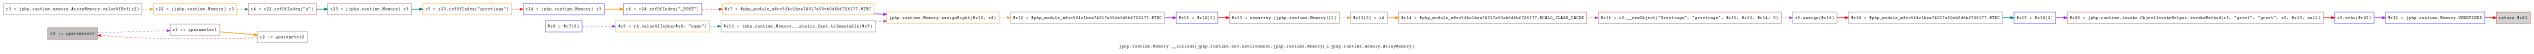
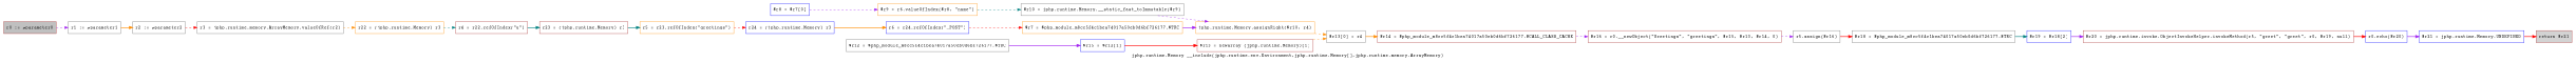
  digraph {
    fontname="Courier Prime"
    label="jphp.runtime.Memory __include(jphp.runtime.env.Environment,jphp.runtime.Memory[],jphp.runtime.memory.ArrayMemory)"
    rankdir=LR
    node [color=brown fontname="Courier Prime" shape=box]
    edge [color=purple fontname="Courier Prime" style=bold]
    n1 [fillcolor=gray label="r0 := @parameter0" style=filled]
    n2 [color=gray40 label="r1 := @parameter1"]
    n3 [color=gray40 label="r2 := @parameter2"]
    n4 [color=gray40 label="r3 = jphp.runtime.memory.ArrayMemory.valueOfRef(r2)"]
    n5 [color=darkorange label="r22 = (jphp.runtime.Memory) r3"]
    n6 [label="r4 = r22.refOfIndex(\"u\")"]
    n7 [label="r23 = (jphp.runtime.Memory) r3"]
    n8 [color=darkorange label="r5 = r23.refOfIndex(\"greetings\")"]
-   n9 [color=blue label="r24 = (php.runtime.Memory) r3"]
+   n9 [color=blue label="r24 = (jphp.runtime.Memory) r3"]
    n10 [color=blue label="r6 = r24.refOfIndex(\"_POST\")"]
    n11 [color=darkorange label="$r7 = $php_module_m8cc5f4c1bea74017a50eb0d6bf726177.$TRC"]
    n12 [color=darkorange label="jphp.runtime.Memory.assignRight($r10, r4)"]
    n13 [color=blue label="$r8 = $r7[0]"]
    n14 [color=darkorange label="$r9 = r6.valueOfIndex($r8, \"name\")"]
    n15 [color=gray40 label="$r10 = jphp.runtime.Memory.__static_fast_toImmutable($r9)"]
    n16 [color=gray40 label="$r12 = $php_module_m8cc5f4c1bea74017a50eb0d6bf726177.$TRC"]
    n17 [color=blue label="$r15 = $r12[1]"]
    n18 [label="$r13 = newarray (jphp.runtime.Memory)[1]"]
    n19 [color=gray40 label="$r13[0] = r4"]
    n20 [label="$r14 = $php_module_m8cc5f4c1bea74017a50eb0d6bf726177.$CALL_CLASS_CACHE"]
    n21 [label="$r16 = r0.__newObject(\"Greetings\", \"greetings\", $r15, $r13, $r14, 0)"]
    n22 [color=gray40 label="r5.assign($r16)"]
    n23 [color=gray40 label="$r18 = $php_module_m8cc5f4c1bea74017a50eb0d6bf726177.$TRC"]
    n24 [color=blue label="$r19 = $r18[2]"]
    n25 [label="$r20 = jphp.runtime.invoke.ObjectInvokeHelper.invokeMethod(r5, \"greet\", \"greet\", r0, $r19, null)"]
    n26 [color=blue label="r0.echo($r20)"]
    n27 [color=blue label="$r21 = jphp.runtime.Memory.UNDEFINED"]
    n28 [fillcolor=lightgray label="return $r21" style=filled]
    n1 -> n2 [style=dashed]
    n2 -> n3 [color=darkorange]
-   n3 -> n1 [color=red style=dashed]
+   n3 -> n4 [color=red style=dashed]
    n4 -> n5 [color=darkorange style=dashed]
    n5 -> n6 [color=teal style=dashed]
    n6 -> n7 [color=teal]
    n7 -> n8 [color=teal]
    n8 -> n9 [color=red style=dashed]
    n9 -> n10 [color=darkorange]
    n10 -> n11 [color=red style=dashed]
    n11 -> n12
-   n12 -> n16 [color=darkorange style=dashed]
+   n12 -> n19 [color=darkorange style=dashed]
    n13 -> n14 [style=dashed]
    n14 -> n15 [color=teal style=dashed]
    n15 -> n12 [style=dashed]
    n16 -> n17
    n17 -> n18 [color=red]
    n18 -> n19 [color=darkorange style=dashed]
    n19 -> n20 [color=darkorange]
    n20 -> n21 [style=dashed]
    n21 -> n22 [style=dashed]
    n22 -> n23 [color=red]
    n23 -> n24 [color=teal]
    n24 -> n25
    n25 -> n26 [color=red]
    n26 -> n27
    n27 -> n28 [color=red]
  }
